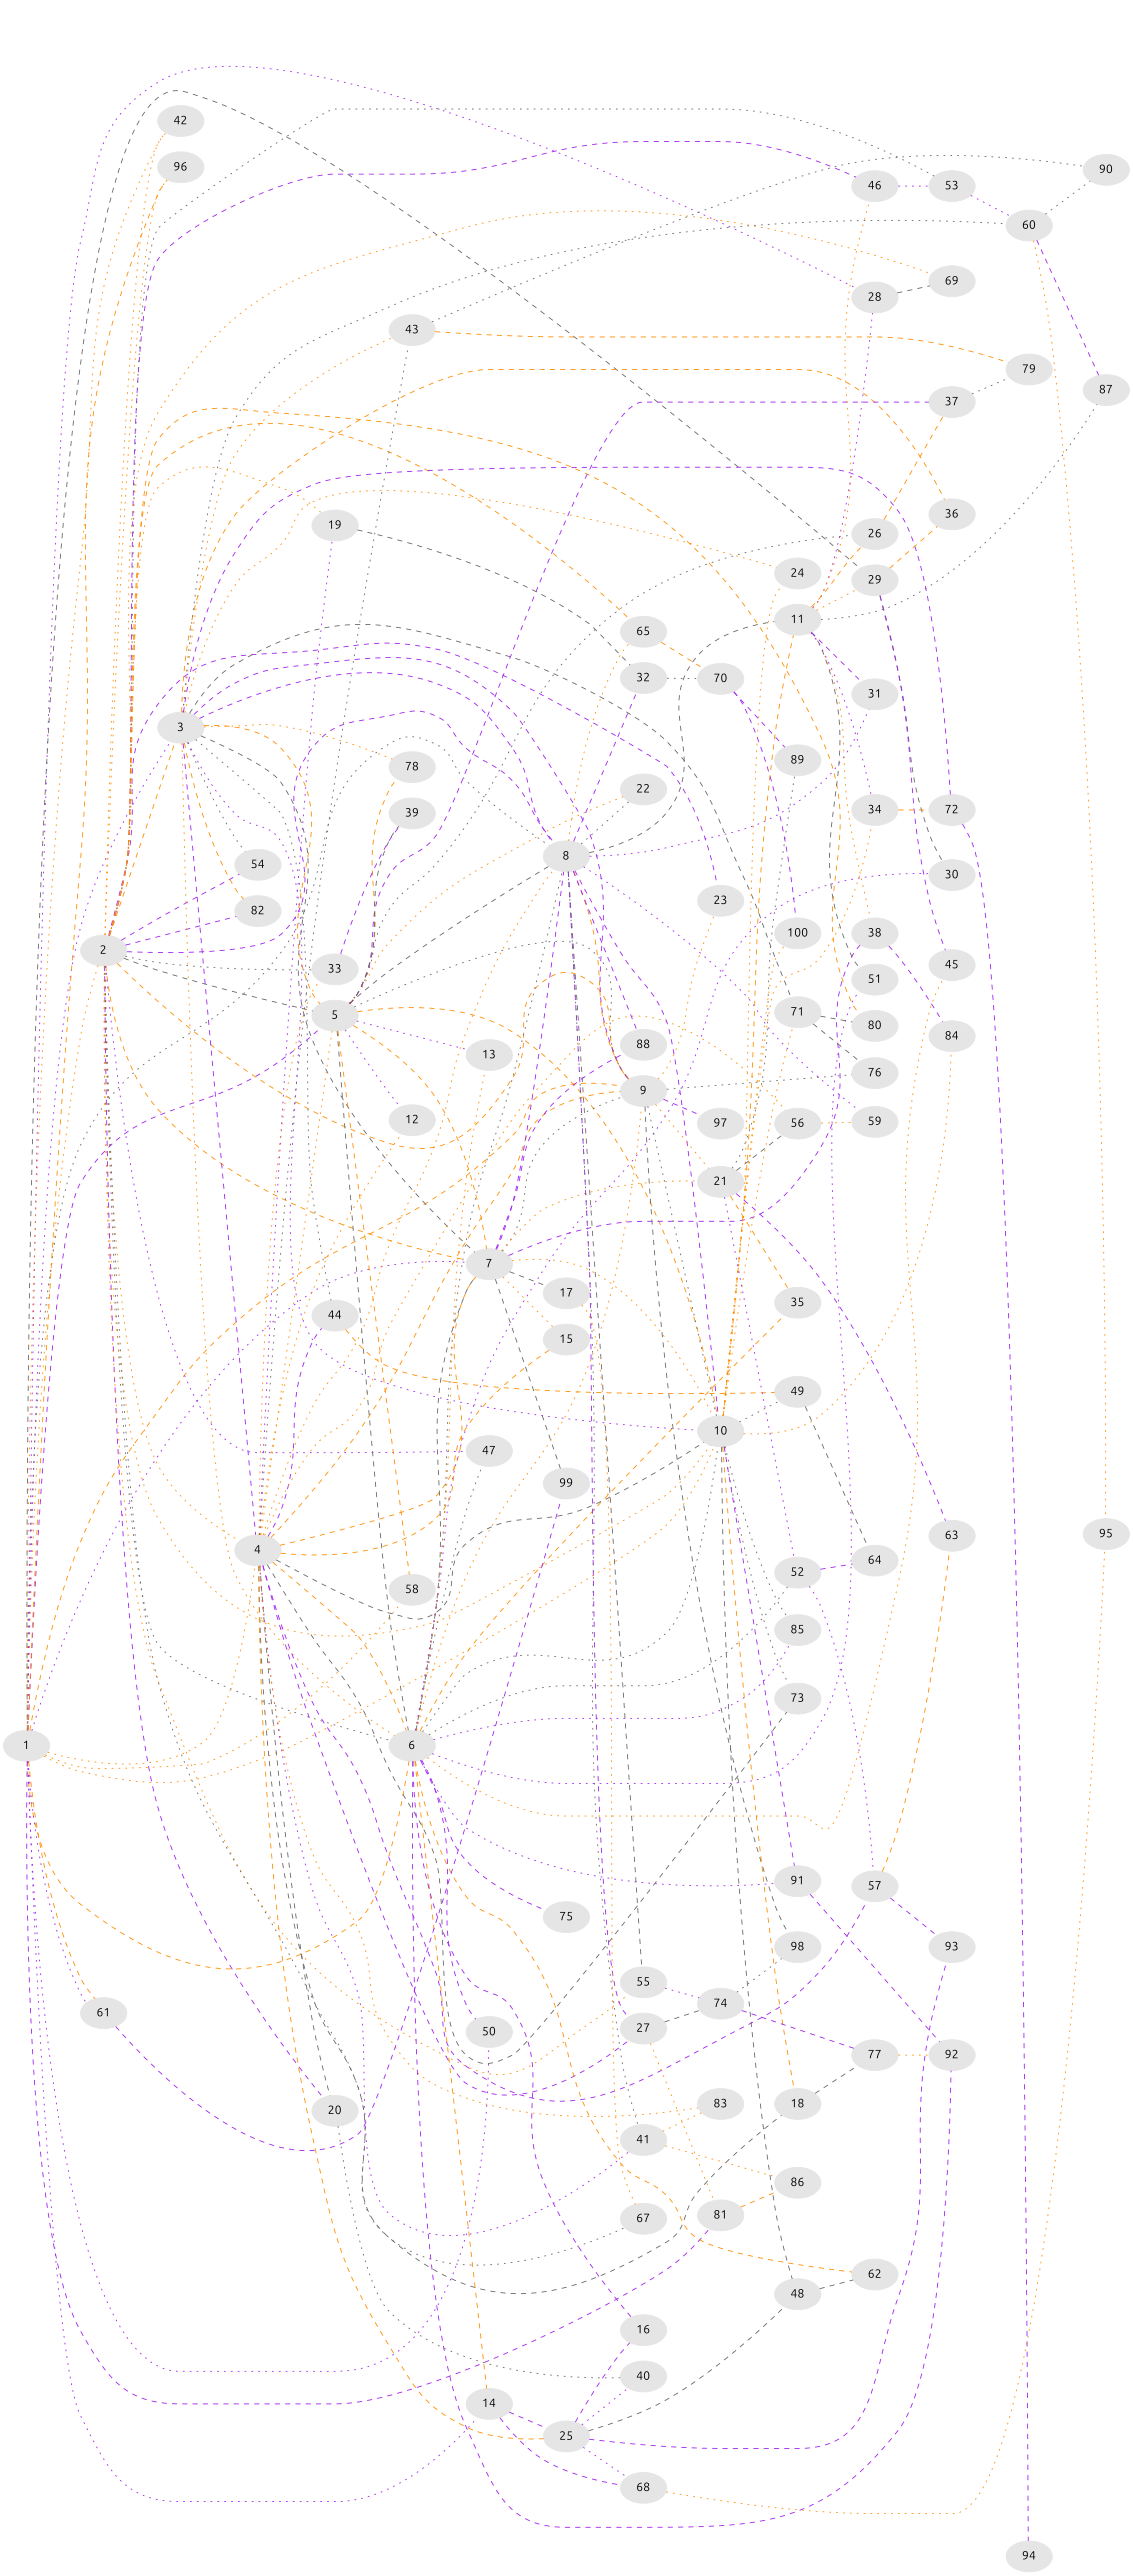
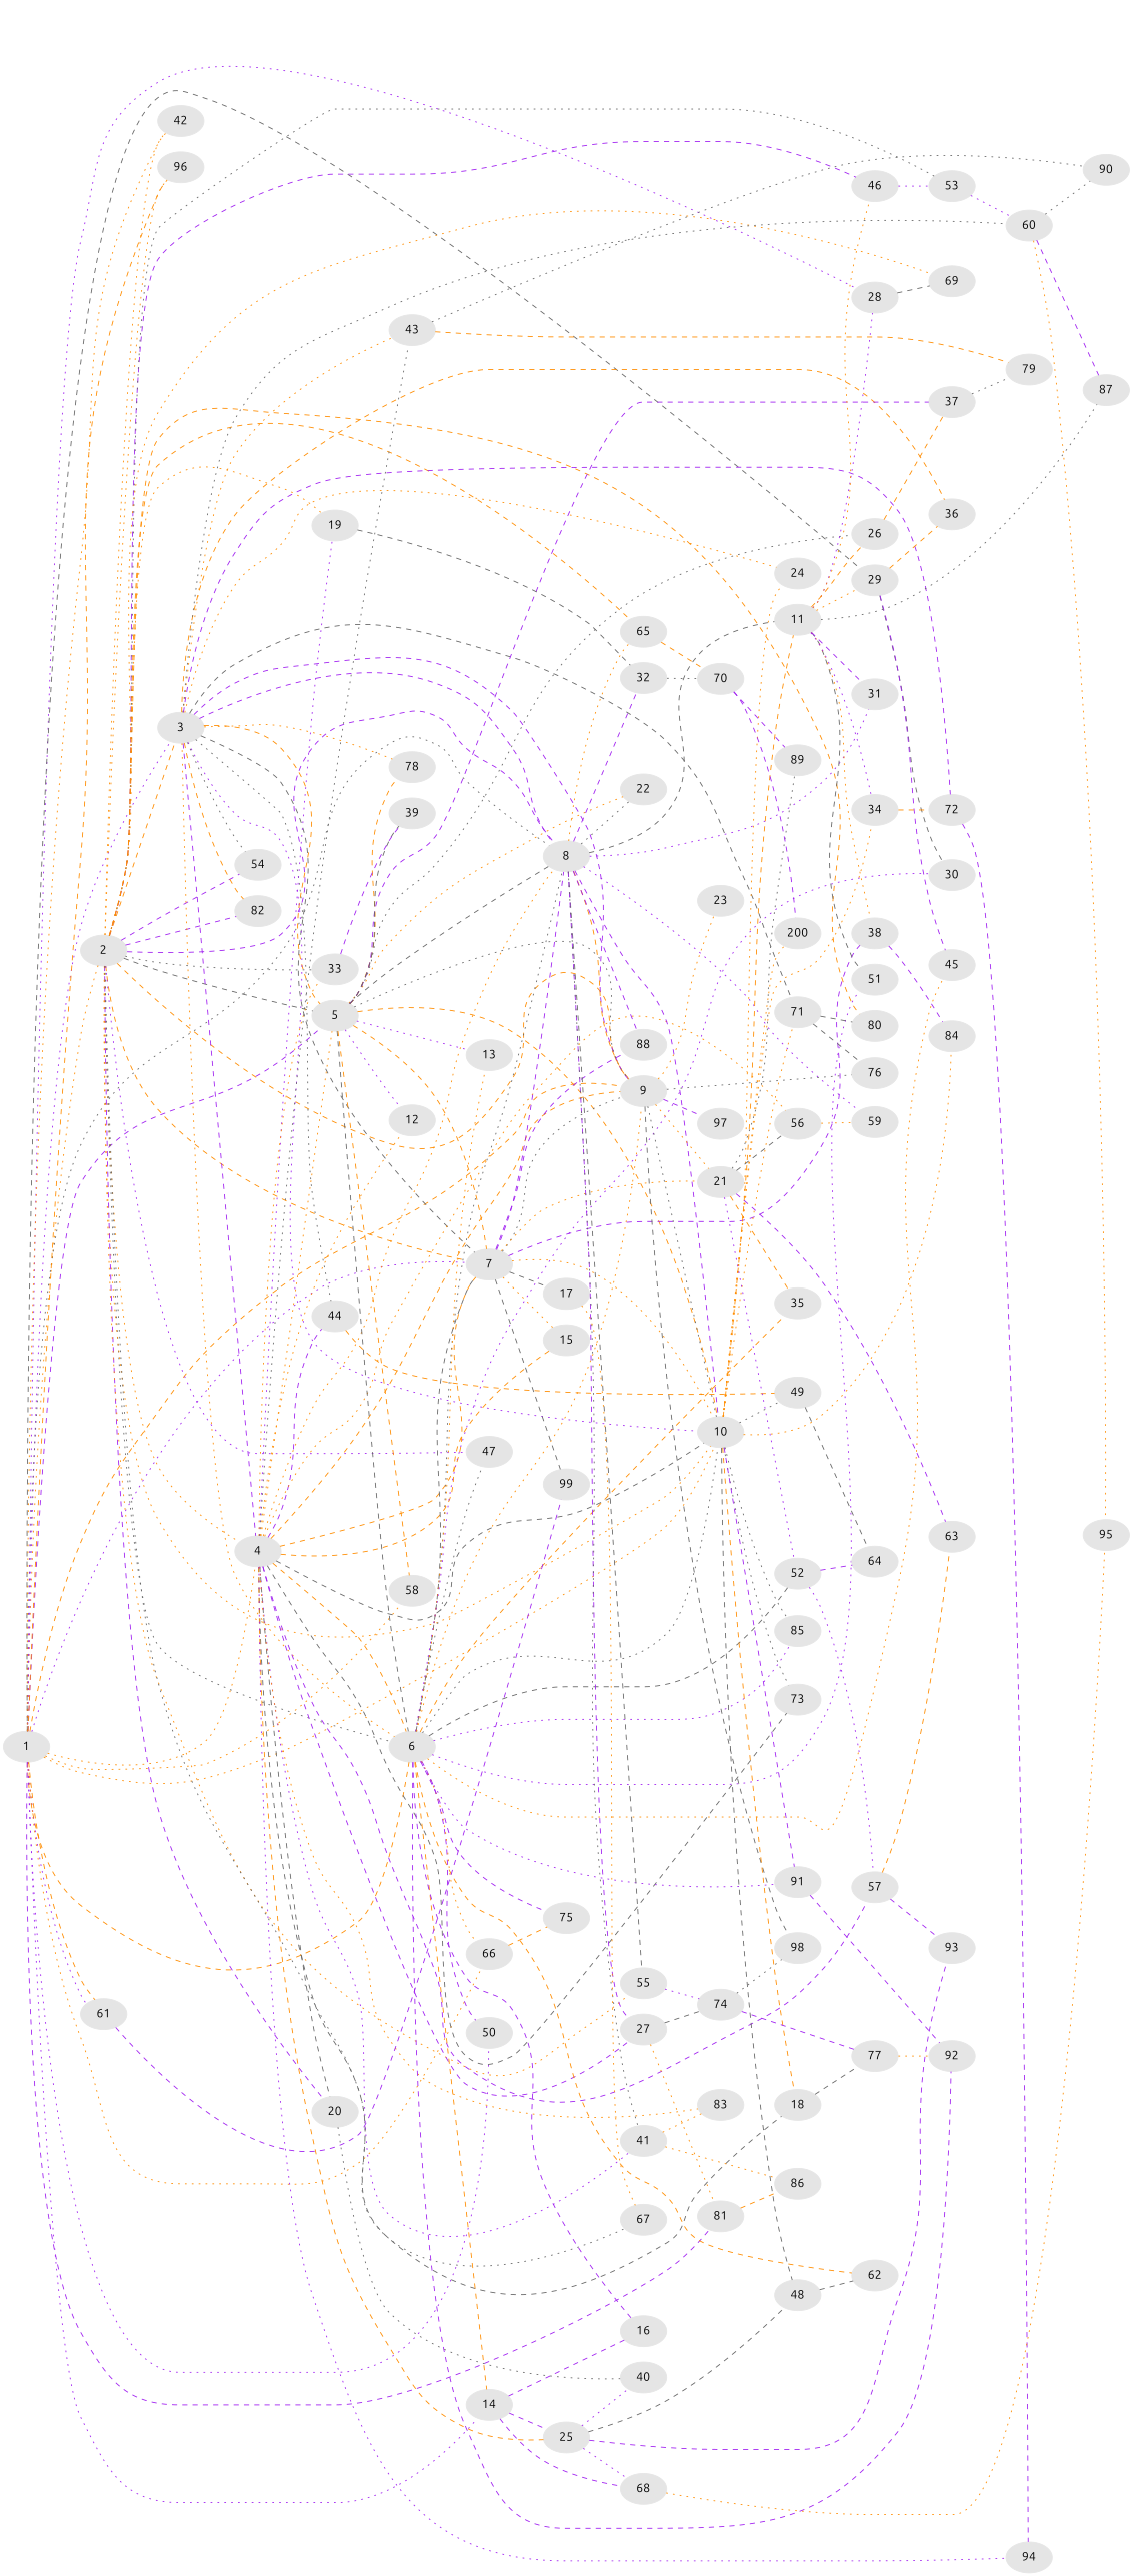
  graph {
    fontname=Ubuntu
    rankdir=LR
    node [color=gray90 fontname=Ubuntu style=filled]
    edge [color=darkorange fontname=Ubuntu style=dashed]
    1
    2
    3
    4
    5
    6
    7
    8
    9
    10
    14
    28
    29
    42
    50
    58
    61
+   66
    81
    96
    19
    20
    23
    33
    46
    47
    53
    54
    55
    65
    67
    69
    80
    82
    24
    36
    43
    44
    60
    71
    72
    78
    12
    15
    18
    25
    27
    41
    56
    57
    73
    83
    94
    13
    22
    26
    37
    39
    16
    30
    35
    45
    51
    52
    62
    75
    85
    91
    92
    17
    21
    38
    88
    99
    11
    31
    32
    59
    76
    97
    98
    34
    48
    49
    84
-   100
+   100 [label=200]
    68
    86
    40
    74
    70
    79
    90
    87
    95
    77
    93
    63
    64
    89
    1 -- 2 [style=dotted]
    1 -- 3 [color=purple style=dotted]
    1 -- 4 [style=dotted]
    1 -- 5 [color=purple]
    1 -- 6
    1 -- 7 [color=purple style=dotted]
    1 -- 8 [color=gray40 style=dotted]
    1 -- 9
    1 -- 10 [style=dotted]
    1 -- 14 [color=purple style=dotted]
    1 -- 28 [color=purple style=dotted]
    1 -- 29 [color=gray40]
    1 -- 42 [style=dotted]
    1 -- 50 [color=purple style=dotted]
    1 -- 58 [style=dotted]
    1 -- 61 [color=purple style=dotted]
    1 -- 61
+   1 -- 66 [style=dotted]
    1 -- 81 [color=purple]
    1 -- 96
    2 -- 3
    2 -- 4 [style=dotted]
    2 -- 5 [color=gray40]
    2 -- 6 [color=gray40 style=dotted]
    2 -- 7
    2 -- 8 [color=purple]
    2 -- 9
    2 -- 10 [style=dotted]
    2 -- 42 [style=dotted]
    2 -- 96 [style=dotted]
    2 -- 19 [style=dotted]
    2 -- 20 [color=purple]
-   2 -- 23 [color=purple]
    2 -- 33 [color=gray40 style=dotted]
    2 -- 46 [color=purple]
    2 -- 47 [color=purple style=dotted]
    2 -- 53 [color=gray40 style=dotted]
    2 -- 54 [color=purple]
    2 -- 55 [style=dotted]
    2 -- 65
    2 -- 67 [color=gray40 style=dotted]
    2 -- 69 [style=dotted]
    2 -- 80
    2 -- 82 [color=purple]
    3 -- 4 [color=purple]
    3 -- 5
    3 -- 6 [style=dotted]
    3 -- 7 [color=gray40]
    3 -- 8 [color=purple]
    3 -- 9 [color=purple]
    3 -- 10 [color=purple style=dotted]
    3 -- 54 [color=gray40 style=dotted]
    3 -- 82
    3 -- 24 [style=dotted]
    3 -- 36
    3 -- 43 [style=dotted]
    3 -- 44 [color=gray40 style=dotted]
    3 -- 60 [color=gray40 style=dotted]
    3 -- 71 [color=gray40]
    3 -- 72 [color=purple]
    3 -- 78 [style=dotted]
    4 -- 5 [style=dotted]
    4 -- 6
    4 -- 7
    4 -- 8 [style=dotted]
    4 -- 9
    4 -- 10 [color=gray40]
    4 -- 19 [color=purple style=dotted]
    4 -- 20 [color=gray40]
    4 -- 33 [style=dotted]
    4 -- 43 [color=gray40 style=dotted]
    4 -- 44 [color=purple]
    4 -- 12 [style=dotted]
    4 -- 15
    4 -- 18 [color=gray40]
    4 -- 25
    4 -- 27 [color=purple]
    4 -- 41 [color=purple style=dotted]
    4 -- 56 [style=dotted]
    4 -- 57 [color=purple]
    4 -- 73 [color=gray40]
    4 -- 83 [style=dotted]
+   4 -- 94 [color=purple style=dotted]
    5 -- 6 [color=gray40]
    5 -- 7
    5 -- 8 [color=gray40]
    5 -- 9 [color=gray40 style=dotted]
    5 -- 10
    5 -- 58
    5 -- 78
    5 -- 12 [color=purple style=dotted]
    5 -- 13 [color=purple style=dotted]
    5 -- 22 [style=dotted]
    5 -- 26 [color=gray40 style=dotted]
    5 -- 37 [color=purple]
    5 -- 39 [color=gray40]
    6 -- 7 [color=gray40]
    6 -- 8 [color=gray40 style=dotted]
    6 -- 9 [style=dotted]
    6 -- 10 [color=gray40 style=dotted]
    6 -- 14
    6 -- 50 [color=purple]
+   6 -- 66 [style=dotted]
    6 -- 47 [color=gray40 style=dotted]
    6 -- 13 [style=dotted]
    6 -- 16 [color=purple]
    6 -- 30 [color=purple style=dotted]
    6 -- 35
    6 -- 45 [style=dotted]
    6 -- 51 [color=purple style=dotted]
-   6 -- 52 [color=gray40 style=dotted]
+   6 -- 52 [color=gray40]
    6 -- 62
    6 -- 75 [color=purple]
    6 -- 85 [color=purple style=dotted]
    6 -- 91 [color=purple style=dotted]
    6 -- 92 [color=purple]
    7 -- 8 [color=purple]
    7 -- 9 [color=gray40 style=dotted]
    7 -- 10 [style=dotted]
    7 -- 15 [style=dotted]
    7 -- 17 [color=gray40]
    7 -- 21 [style=dotted]
    7 -- 38 [color=purple]
    7 -- 88 [color=purple]
    7 -- 99 [color=gray40]
    8 -- 9
    8 -- 10 [color=purple]
    8 -- 55 [color=gray40]
    8 -- 65 [style=dotted]
    8 -- 27 [color=purple]
    8 -- 41 [color=gray40 style=dotted]
    8 -- 22 [color=gray40 style=dotted]
    8 -- 88 [color=purple]
    8 -- 11 [color=gray40]
    8 -- 31 [color=purple style=dotted]
    8 -- 32 [color=purple]
    8 -- 59 [color=purple style=dotted]
    9 -- 10 [color=gray40 style=dotted]
    9 -- 23 [style=dotted]
    9 -- 21 [style=dotted]
    9 -- 76 [color=gray40 style=dotted]
    9 -- 97 [color=purple]
    9 -- 98 [color=gray40]
    10 -- 24 [style=dotted]
    10 -- 71 [style=dotted]
    10 -- 18
    10 -- 73 [color=gray40 style=dotted]
    10 -- 85 [color=gray40 style=dotted]
    10 -- 91 [color=purple]
    10 -- 11
    10 -- 34 [style=dotted]
    10 -- 48 [color=gray40]
    10 -- 49 [color=gray40 style=dotted]
    10 -- 84 [style=dotted]
    10 -- 100 [style=dotted]
    14 -- 25 [color=purple]
-   25 -- 16 [color=purple]
+   14 -- 16 [color=purple]
    14 -- 68 [color=purple]
    28 -- 69 [color=gray40]
    29 -- 36
    29 -- 30 [color=gray40]
    29 -- 45 [color=purple]
    61 -- 99 [color=purple]
+   66 -- 75
    81 -- 86
    19 -- 32 [color=gray40]
    20 -- 40 [color=gray40 style=dotted]
    33 -- 39 [color=purple]
    46 -- 53 [color=purple style=dotted]
    53 -- 60 [color=purple style=dotted]
    55 -- 74 [color=purple style=dotted]
    65 -- 70
    43 -- 79
    43 -- 90 [color=gray40 style=dotted]
    44 -- 49
    60 -- 90 [color=gray40 style=dotted]
    60 -- 87 [color=purple]
    60 -- 95 [style=dotted]
    71 -- 80 [color=gray40]
    71 -- 76 [color=gray40]
    72 -- 94 [color=purple]
    18 -- 77 [color=gray40]
    25 -- 48 [color=gray40]
    25 -- 68 [color=purple style=dotted]
    25 -- 40 [color=purple style=dotted]
    25 -- 93 [color=purple]
    27 -- 81 [style=dotted]
    27 -- 74 [color=gray40]
    41 -- 83 [style=dotted]
    41 -- 86 [style=dotted]
    56 -- 59 [style=dotted]
    57 -- 93 [color=purple]
    57 -- 63
    26 -- 37
    37 -- 79 [color=gray40 style=dotted]
    52 -- 57 [color=purple style=dotted]
    52 -- 64 [color=purple]
    91 -- 92 [color=purple]
    17 -- 67 [style=dotted]
    21 -- 56 [color=gray40]
    21 -- 35
    21 -- 52 [color=purple style=dotted]
    21 -- 63 [color=purple]
    21 -- 89 [color=gray40 style=dotted]
    38 -- 84 [color=purple]
    11 -- 28 [color=purple style=dotted]
    11 -- 29 [style=dotted]
    11 -- 46 [style=dotted]
    11 -- 26
    11 -- 51 [color=gray40]
    11 -- 38 [style=dotted]
    11 -- 31 [color=purple]
    11 -- 34 [color=purple style=dotted]
    11 -- 87 [color=gray40 style=dotted]
    32 -- 70 [color=gray40 style=dotted]
    34 -- 72
    48 -- 62 [color=gray40]
    49 -- 64 [color=gray40]
    68 -- 95 [style=dotted]
    74 -- 98 [color=gray40 style=dotted]
    74 -- 77 [color=purple]
    70 -- 100 [color=purple]
    70 -- 89 [color=purple]
    77 -- 92 [style=dotted]
  }
